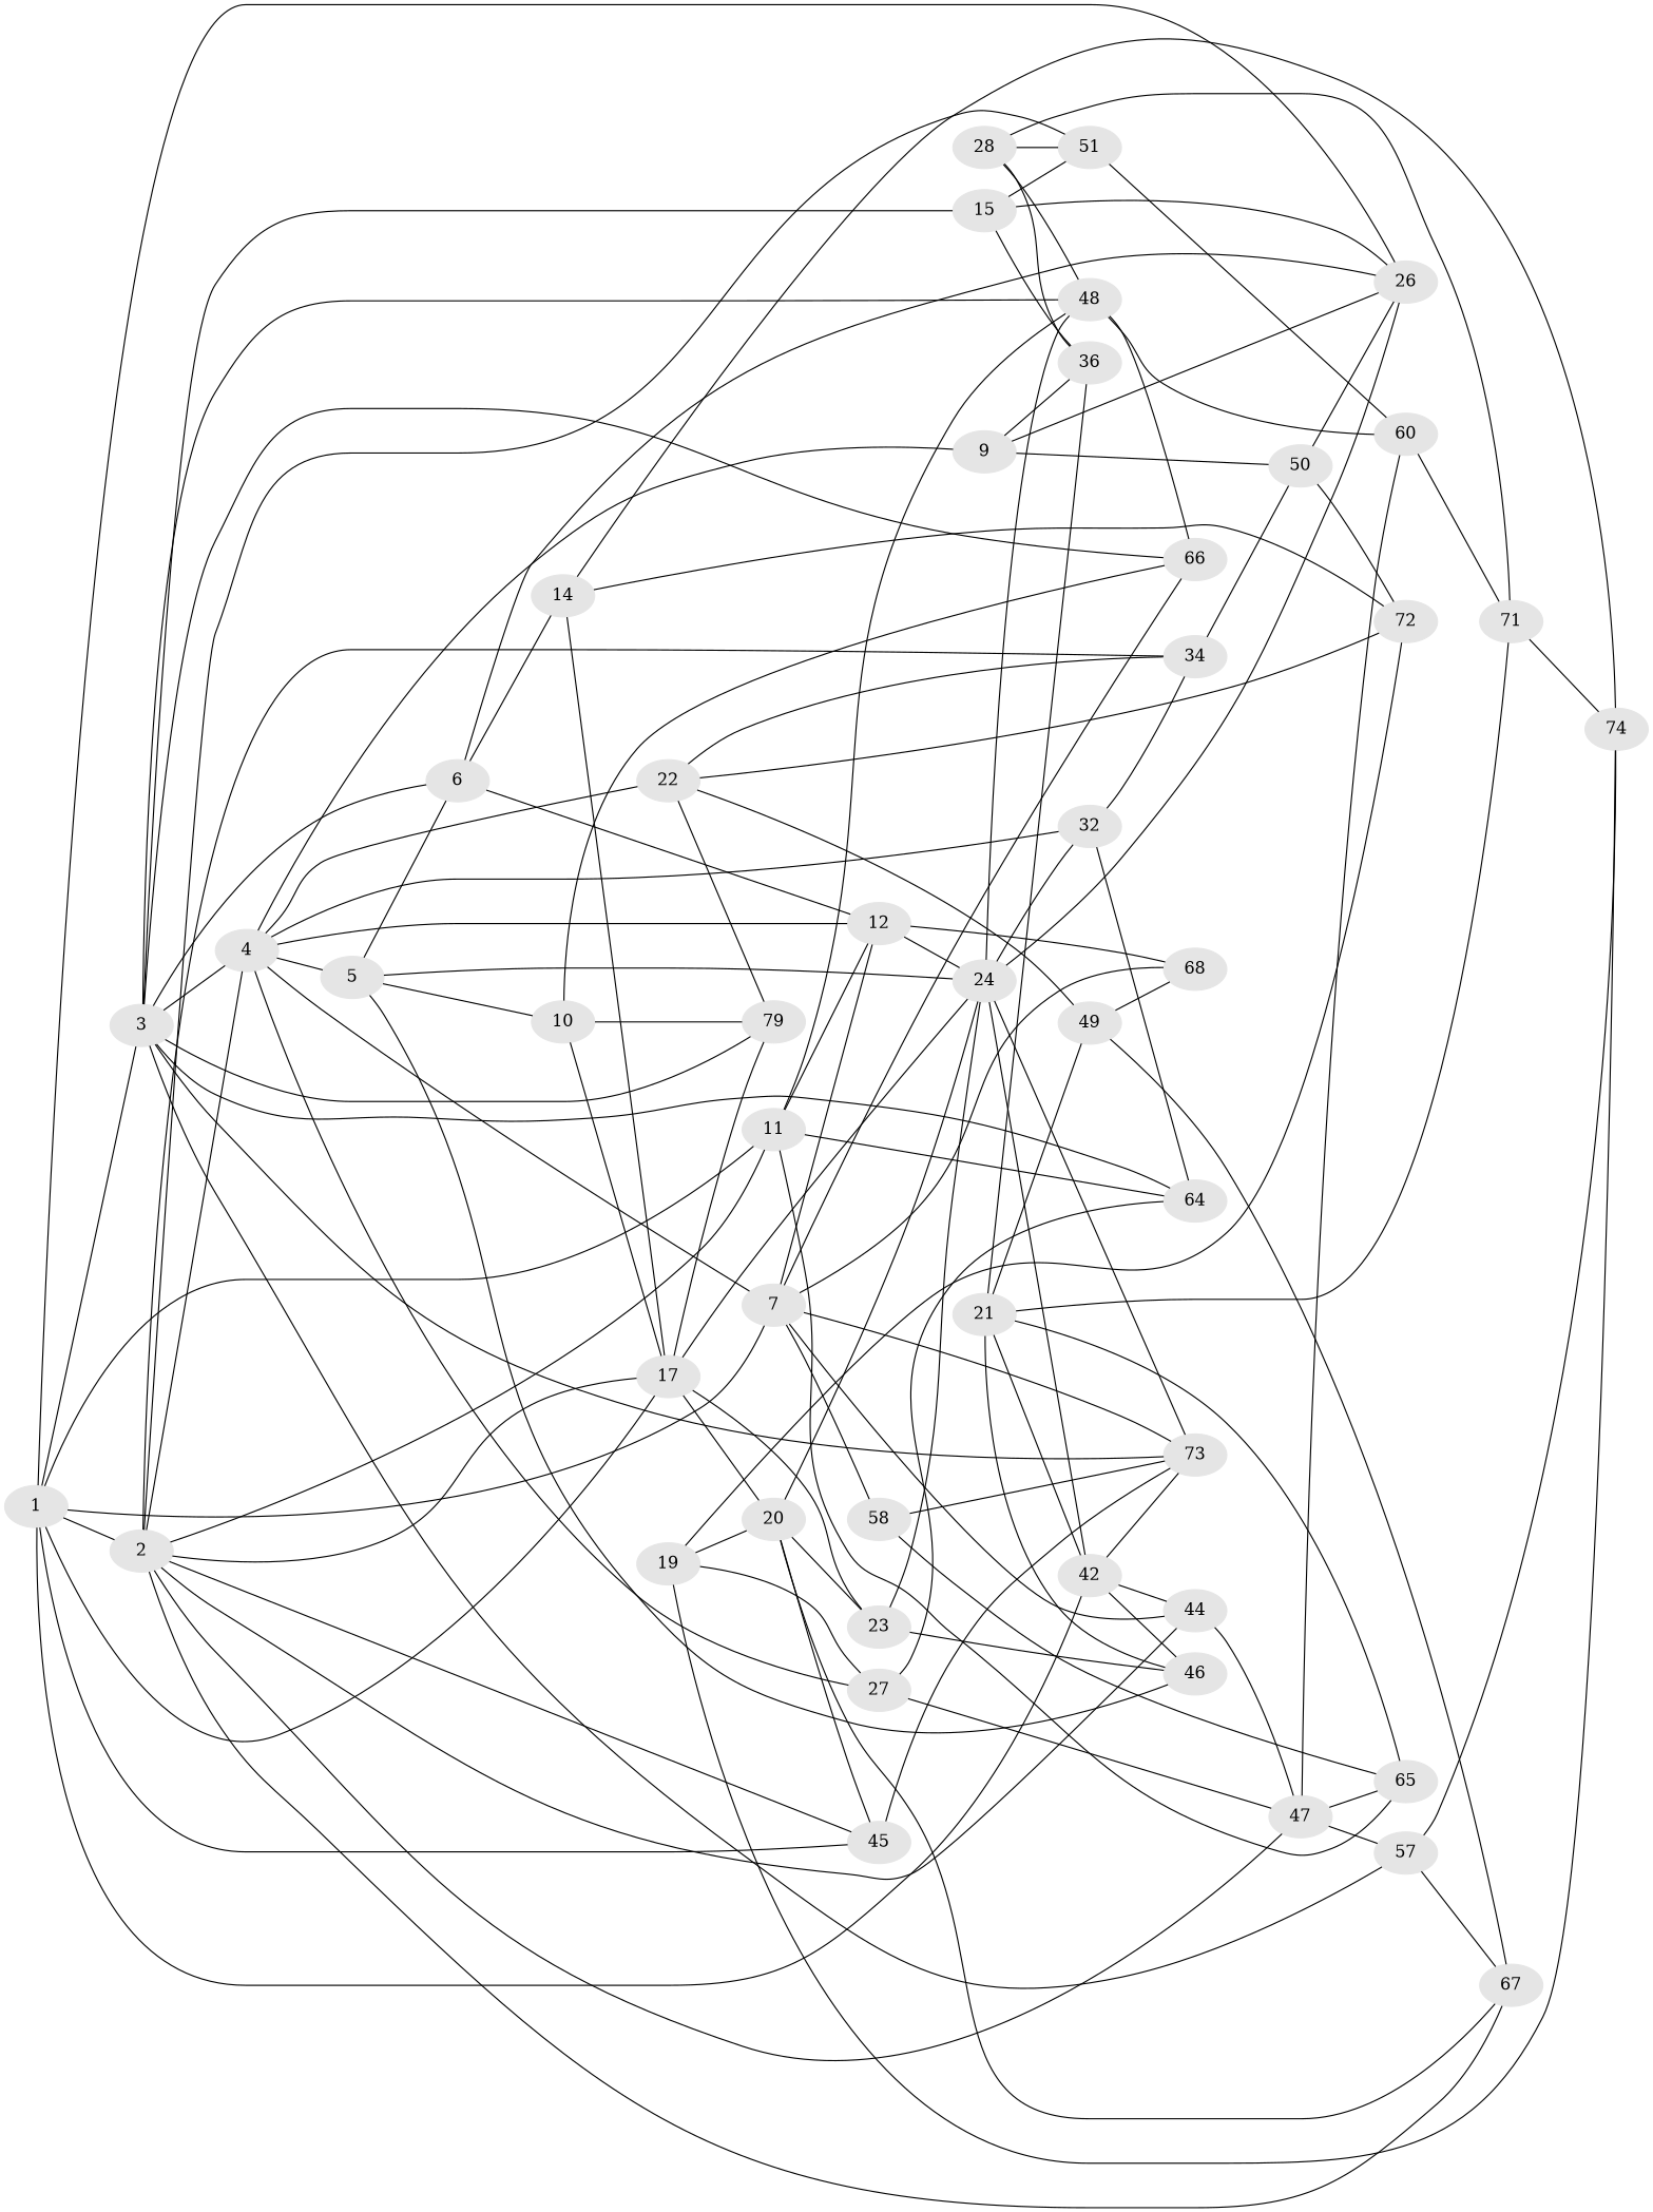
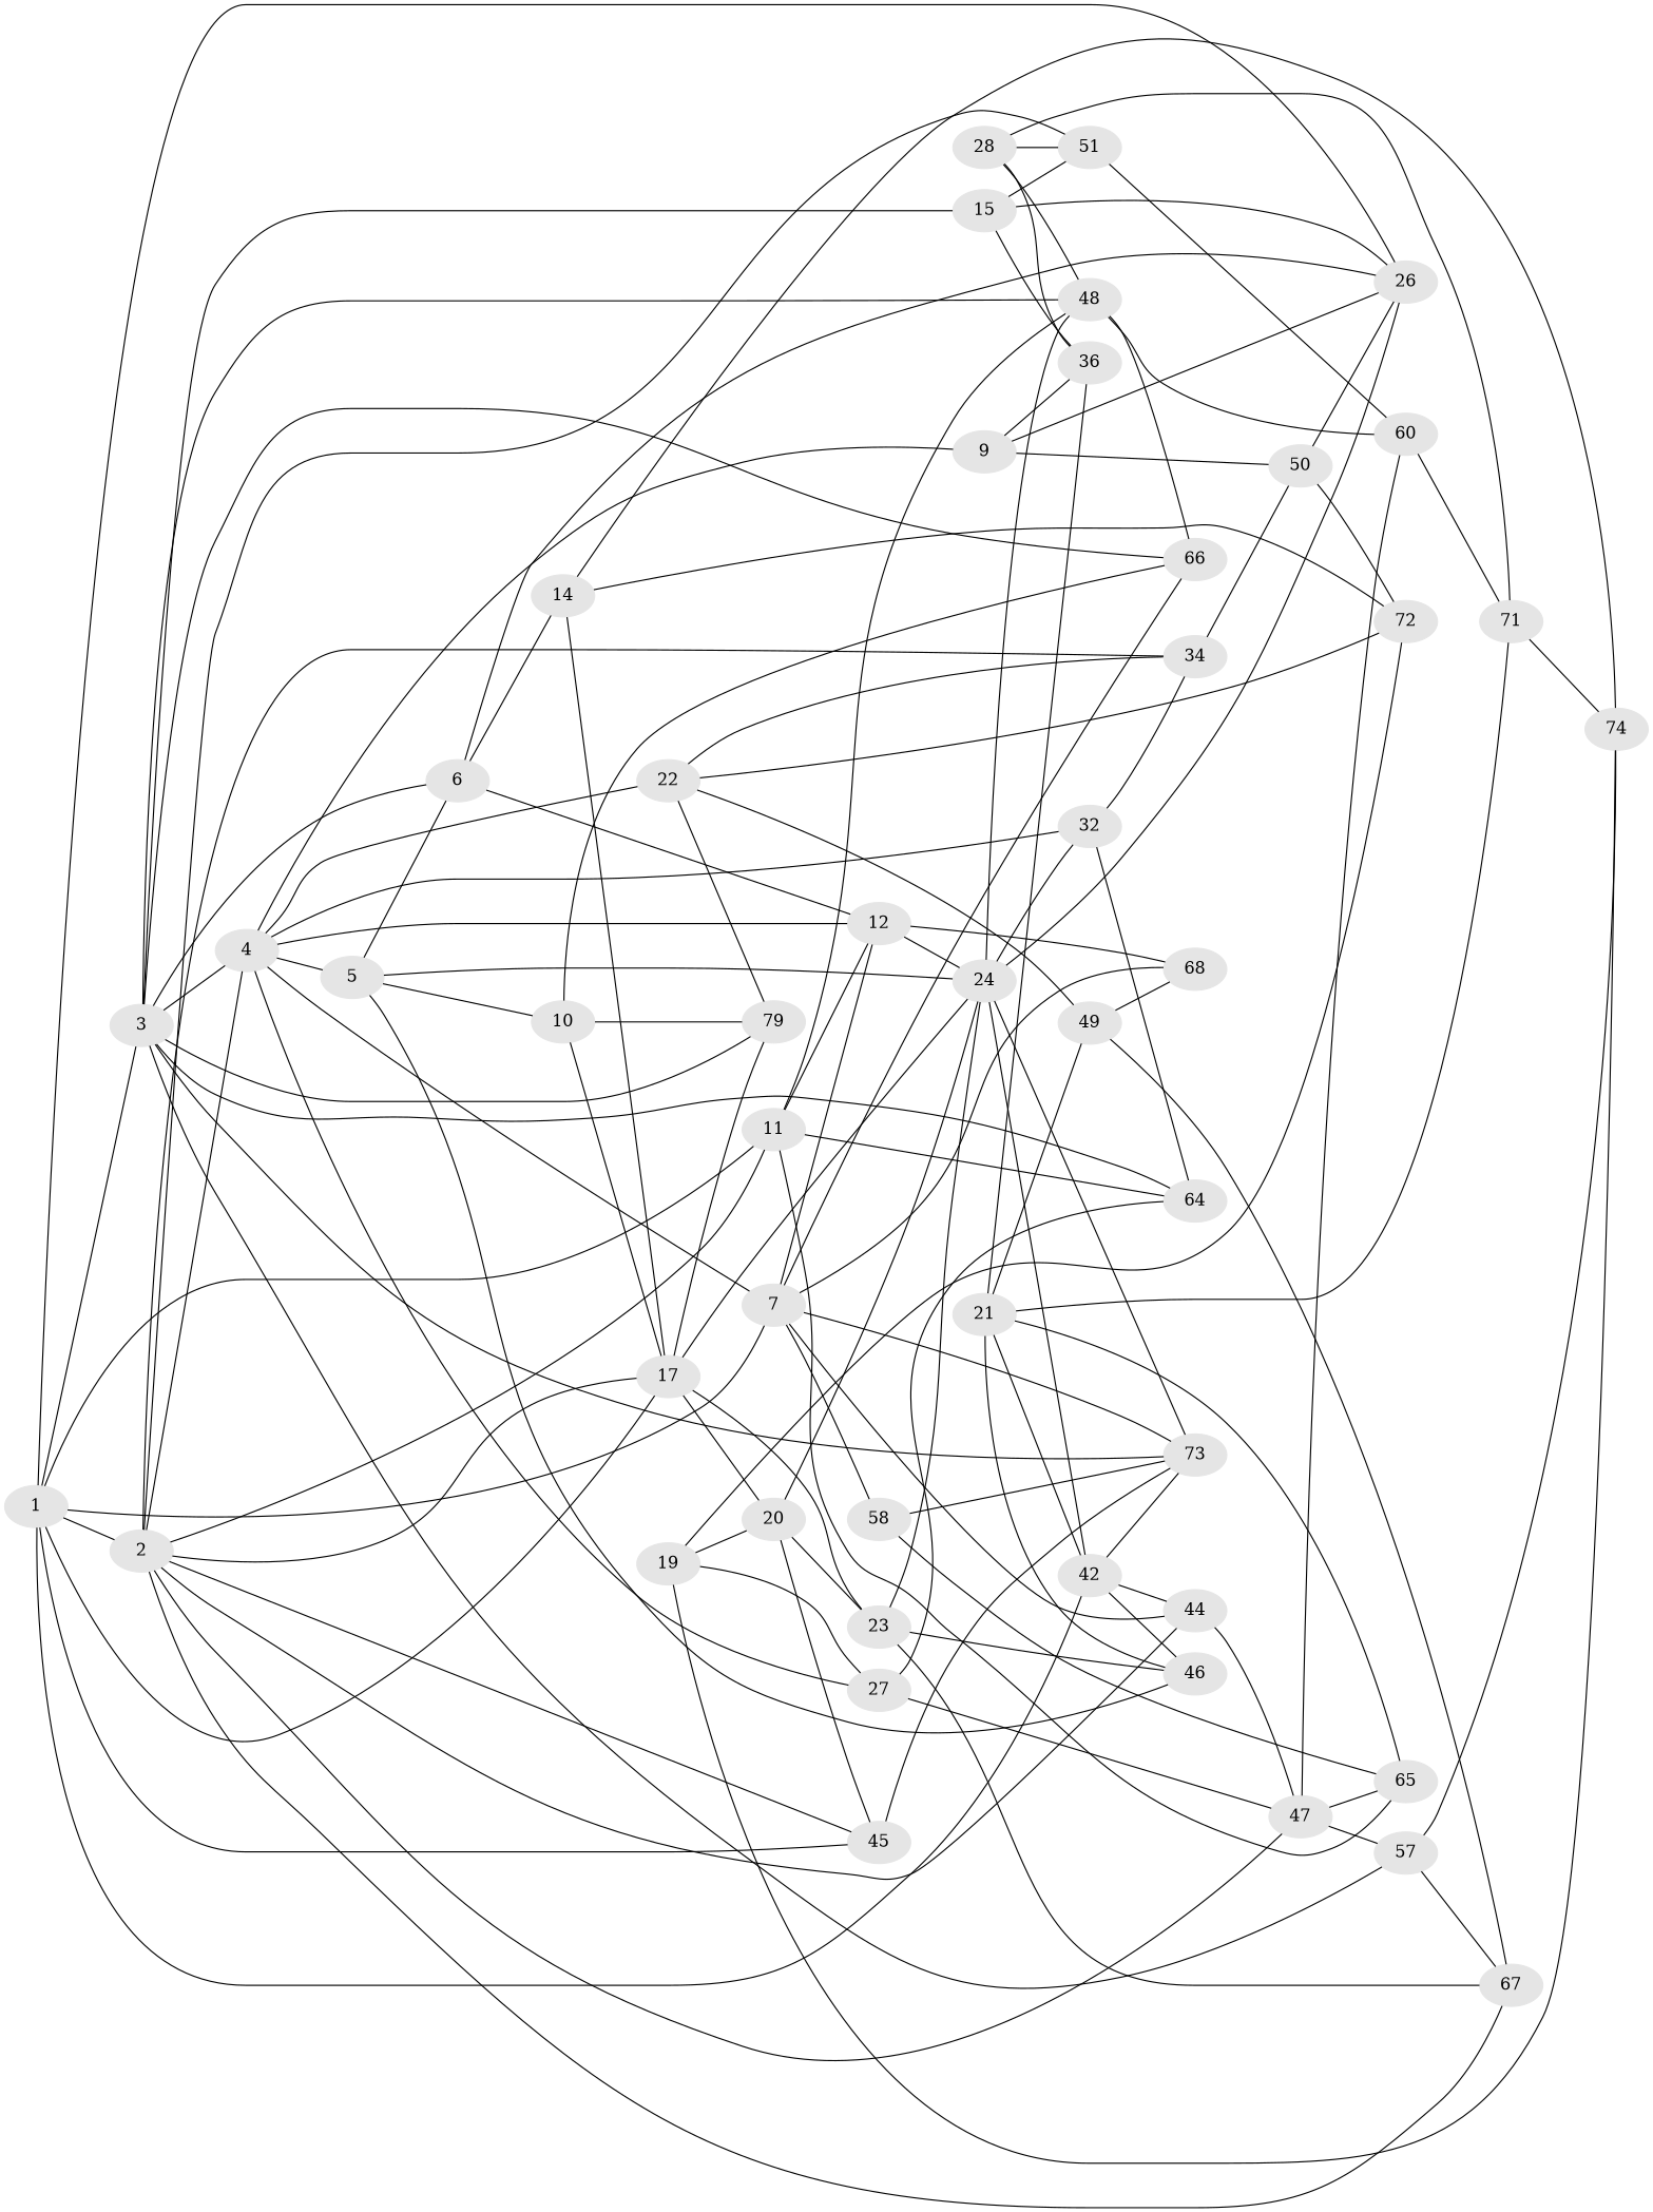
  graph {
    rankdir=LR
    node [color=gray90 style=filled]
    1 [super="+55"]
    2 [super="+16+35+52"]
    3 [super="+8+31"]
    7 [super="+30+59"]
    11 [super="+26"]
    17 [super="+40"]
    42 [super="+54"]
    45
    n9 [label=26 super="+69"]
    4 [super="+63+13"]
    34
    44
    47 [super="+53"]
    51
    67
    6 [super="+75"]
    15
    48 [super="+78"]
    57
    64
    66 [super="+70"]
    73 [super="+76"]
    79
    12 [super="+18"]
    58
    68
    65
    24 [super="+29+25"]
    20 [super="+77"]
    23
    46
    5 [super="+61"]
    9
    22 [super="+43"]
    27
    32
    50
    60
    14
    36
    74
    10
    72
    49
    19
    21 [super="+38"]
    71
    28
    1 -- 2
    1 -- 3
    1 -- 7
    1 -- 11
    1 -- 17
    1 -- 42
    1 -- 45
    1 -- n9
    2 -- 11
    2 -- 17
    2 -- 45
    2 -- 4
    2 -- 34
    2 -- 44
    2 -- 47
    2 -- 51
    2 -- 67
    3 -- 4
    3 -- 6
    3 -- 15
    3 -- 48
    3 -- 57
    3 -- 64
    3 -- 66
    3 -- 73
    3 -- 79
    7 -- 44
    7 -- 66
    7 -- 73
    7 -- 12
    7 -- 58 [weight=2]
    7 -- 68 [weight=2]
    11 -- 48
    11 -- 64
    11 -- 12
    11 -- 65
    17 -- 79
    17 -- 24
    17 -- 20
    17 -- 23
    42 -- 44
    42 -- 73
    42 -- 46
    45 -- 73
    4 -- 7
    4 -- 12
    4 -- 5
    4 -- 9
    4 -- 22 [weight=2]
    4 -- 27
    4 -- 32
    34 -- 50
    44 -- 47
    47 -- 57
    47 -- 65
    47 -- 60
    51 -- 60
    6 -- n9
    6 -- 12
    6 -- 14
    15 -- n9
    15 -- 51
    15 -- 36
    48 -- 66 [weight=2]
    48 -- 60
    57 -- 67
    57 -- 74
    12 -- 68
    12 -- 24
    58 -- 73
    58 -- 65
    24 -- 42
    24 -- n9
    24 -- 48
    24 -- 73
    24 -- 32
    20 -- 45
-   20 -- 67
+   23 -- 67
    20 -- 24
    20 -- 23
    23 -- 24
    23 -- 46
    5 -- 6 [weight=2]
    5 -- 24
    5 -- 46
    5 -- 10
    9 -- n9
    9 -- 50
    9 -- 36
    22 -- 34
    22 -- 79
    22 -- 72
    22 -- 49
    27 -- 47
    27 -- 64
    32 -- 34
    32 -- 64
    50 -- n9
    50 -- 72
    60 -- 71
    14 -- 17
    14 -- 74
    14 -- 72
    10 -- 17
    10 -- 66
    10 -- 79
    49 -- 67
    49 -- 68
    19 -- 20
    19 -- 27
    19 -- 74
    19 -- 72
    21 -- 42
    21 -- 65
    21 -- 46
    21 -- 36
    21 -- 49
    21 -- 71
    71 -- 74
    28 -- 51
    28 -- 48
    28 -- 36
    28 -- 71
  }
